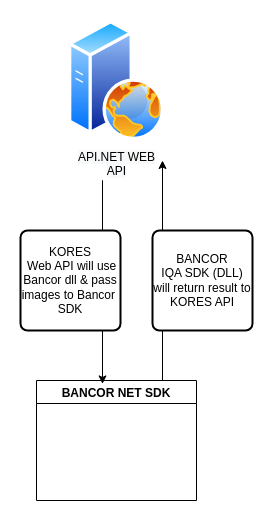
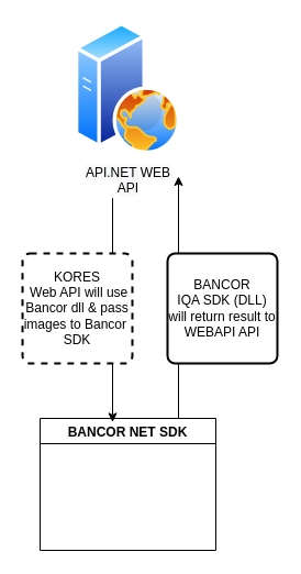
  <mxCell id="0" />
  <mxCell id="1" parent="0" />
  <mxCell id="2" style="edgeStyle=orthogonalEdgeStyle;rounded=0;orthogonalLoop=1;jettySize=auto;html=1;exitX=0.75;exitY=0;exitDx=0;exitDy=0;" edge="1" parent="1"><mxGeometry relative="1" as="geometry"><mxPoint x="162" y="380" as="sourcePoint" /><mxPoint x="162" y="160" as="targetPoint" /><Array as="points"><mxPoint x="162" y="160" /><mxPoint x="163" y="160" /></Array></mxGeometry></mxCell>
- <mxCell id="3" value="BANCOR &lt;br&gt;IQA SDK (DLL)&lt;br&gt;will return result to KORES API" style="rounded=1;whiteSpace=wrap;html=1;absoluteArcSize=1;arcSize=14;strokeWidth=2;" vertex="1" parent="1"><mxGeometry x="152" y="230" width="100" height="100" as="geometry" /></mxCell>
+ <mxCell id="3" value="BANCOR &lt;br&gt;IQA SDK (DLL)&lt;br&gt;will return result to WEBAPI API" style="rounded=1;whiteSpace=wrap;html=1;absoluteArcSize=1;arcSize=14;strokeWidth=2;" vertex="1" parent="1"><mxGeometry x="152" y="230" width="100" height="100" as="geometry" /></mxCell>
  <mxCell id="4" value="&lt;span style=&quot;background-color: rgb(248, 249, 250);&quot;&gt;API.NET WEB&lt;/span&gt;&lt;br style=&quot;background-color: rgb(248, 249, 250);&quot;&gt;&lt;span style=&quot;background-color: rgb(248, 249, 250);&quot;&gt;API&lt;/span&gt;" style="aspect=fixed;perimeter=ellipsePerimeter;html=1;align=center;shadow=0;dashed=0;spacingTop=3;image;image=img/lib/active_directory/web_server.svg;" vertex="1" parent="1"><mxGeometry x="68" y="20" width="96" height="120" as="geometry" /></mxCell>
  <mxCell id="5" value="BANCOR NET SDK" style="swimlane;" vertex="1" parent="1"><mxGeometry x="36" y="380" width="160" height="120" as="geometry" /></mxCell>
  <mxCell id="6" value="" style="shape=image;html=1;verticalAlign=top;verticalLabelPosition=bottom;labelBackgroundColor=#ffffff;imageAspect=0;aspect=fixed;image=https://cdn3.iconfinder.com/data/icons/dompicon-glyph-file-format-2/256/file-dll-format-type-128.png" vertex="1" parent="5"><mxGeometry x="14" y="40" width="70" height="70" as="geometry" /></mxCell>
  <mxCell id="7" value="" style="shape=image;html=1;verticalAlign=top;verticalLabelPosition=bottom;labelBackgroundColor=#ffffff;imageAspect=0;aspect=fixed;image=https://cdn1.iconfinder.com/data/icons/Futurosoft%20Icons%200.5.2/128x128/apps/filetypes.png" vertex="1" parent="5"><mxGeometry x="83" y="45" width="60" height="60" as="geometry" /></mxCell>
  <mxCell id="8" style="edgeStyle=orthogonalEdgeStyle;rounded=0;orthogonalLoop=1;jettySize=auto;html=1;entryX=0.75;entryY=0;entryDx=0;entryDy=0;startArrow=none;" edge="1" parent="1" source="9"><mxGeometry relative="1" as="geometry"><mxPoint x="102" y="160" as="sourcePoint" /><mxPoint x="102" y="383.42" as="targetPoint" /><Array as="points"><mxPoint x="102" y="180" /><mxPoint x="102" y="180" /></Array></mxGeometry></mxCell>
- <mxCell id="9" value="KORES&lt;br&gt;&amp;nbsp;Web API will use Bancor dll &amp;amp; pass images to Bancor&amp;nbsp;&lt;br&gt;SDK" style="rounded=1;whiteSpace=wrap;html=1;absoluteArcSize=1;arcSize=14;strokeWidth=2;" vertex="1" parent="1"><mxGeometry x="20" y="230" width="100" height="100" as="geometry" /></mxCell>
+ <mxCell id="9" value="KORES&lt;br&gt;&amp;nbsp;Web API will use Bancor dll &amp;amp; pass images to Bancor&amp;nbsp;&lt;br&gt;SDK" style="rounded=1;whiteSpace=wrap;html=1;absoluteArcSize=1;arcSize=14;strokeWidth=2;dashed=1;" vertex="1" parent="1"><mxGeometry x="20" y="230" width="100" height="100" as="geometry" /></mxCell>
